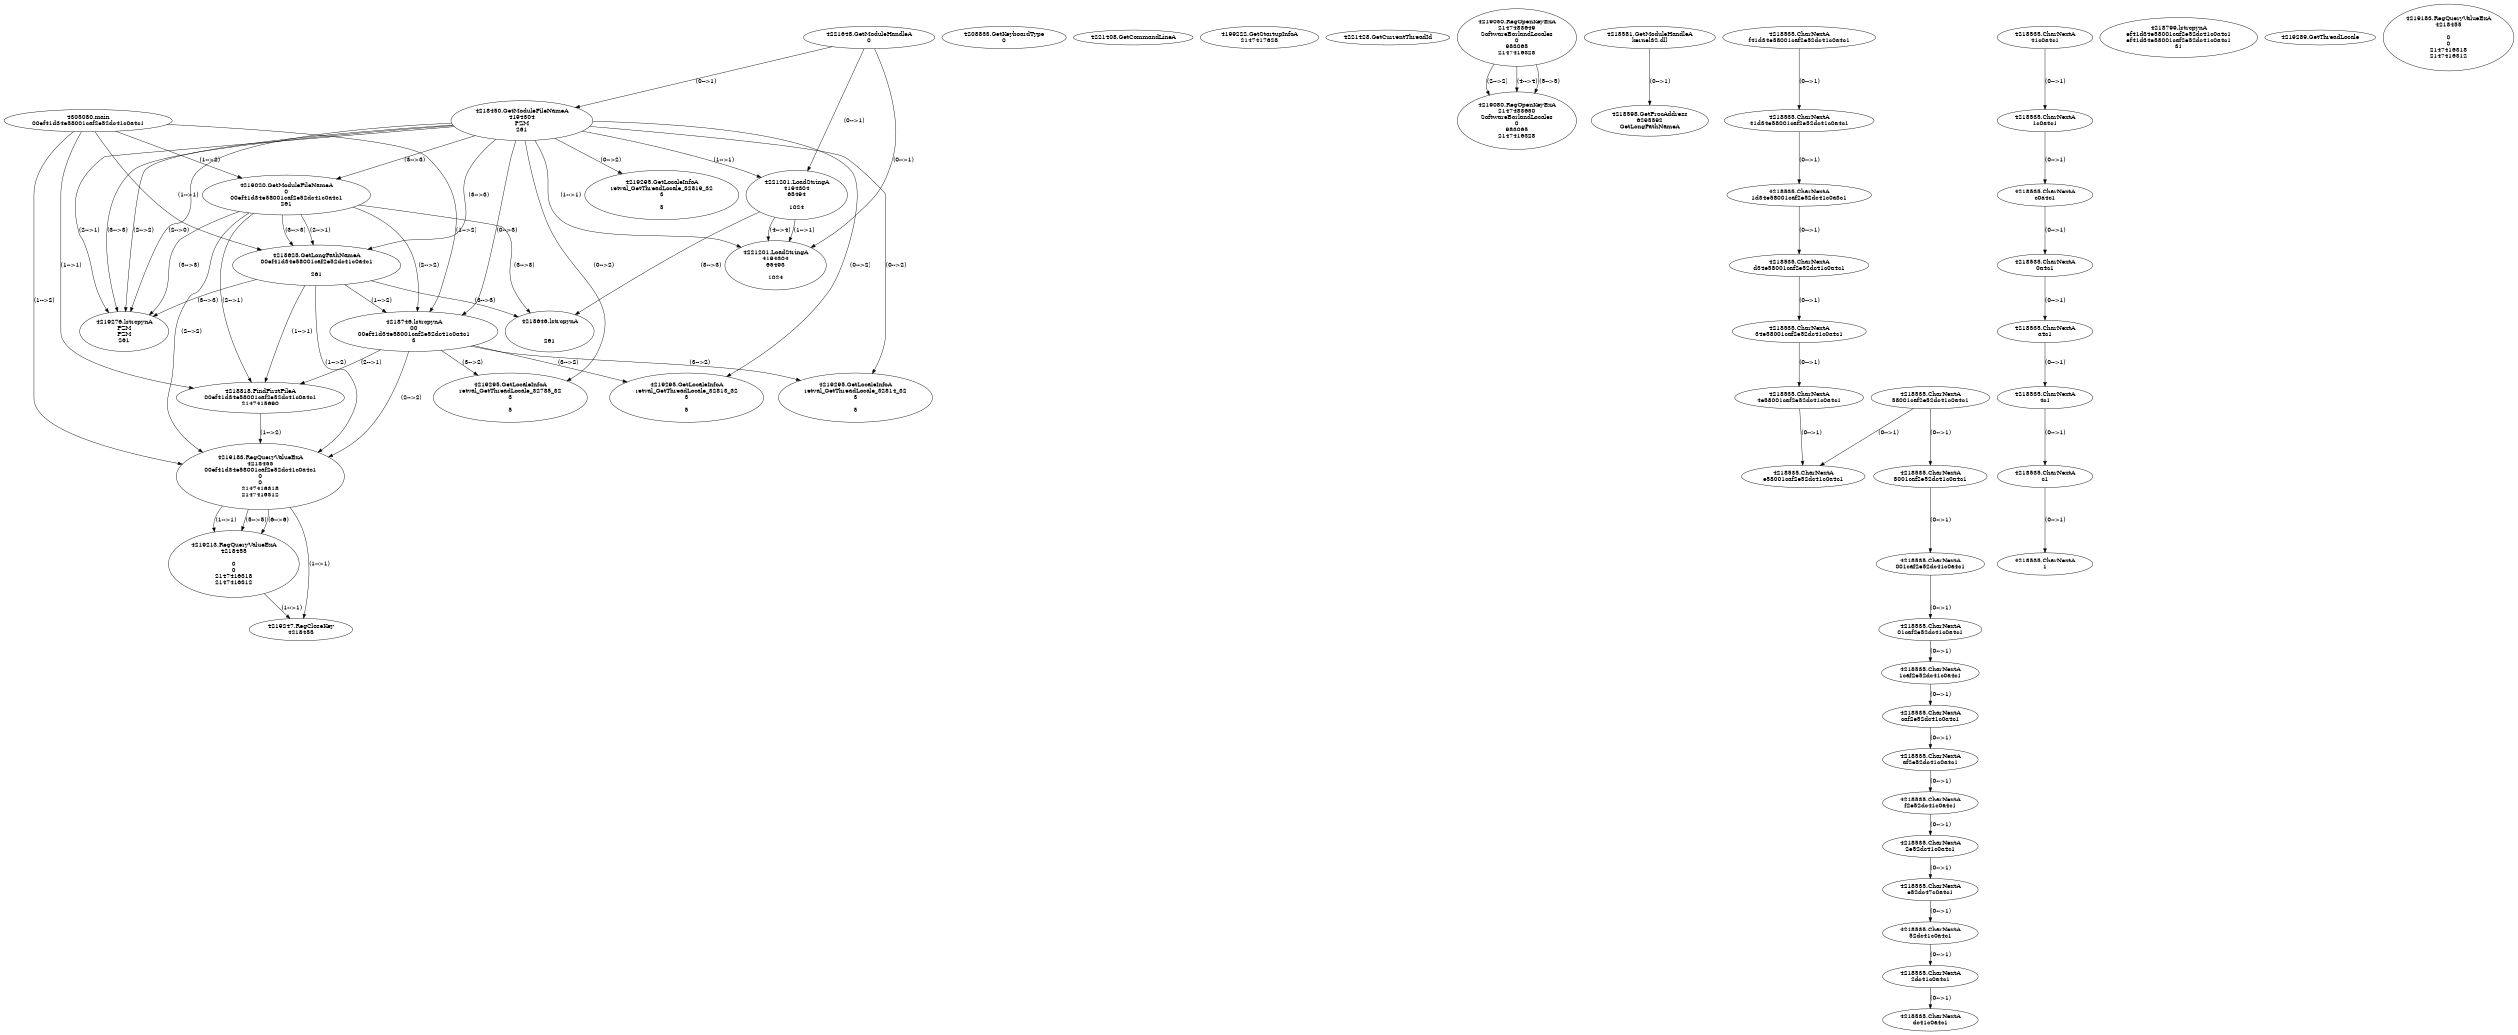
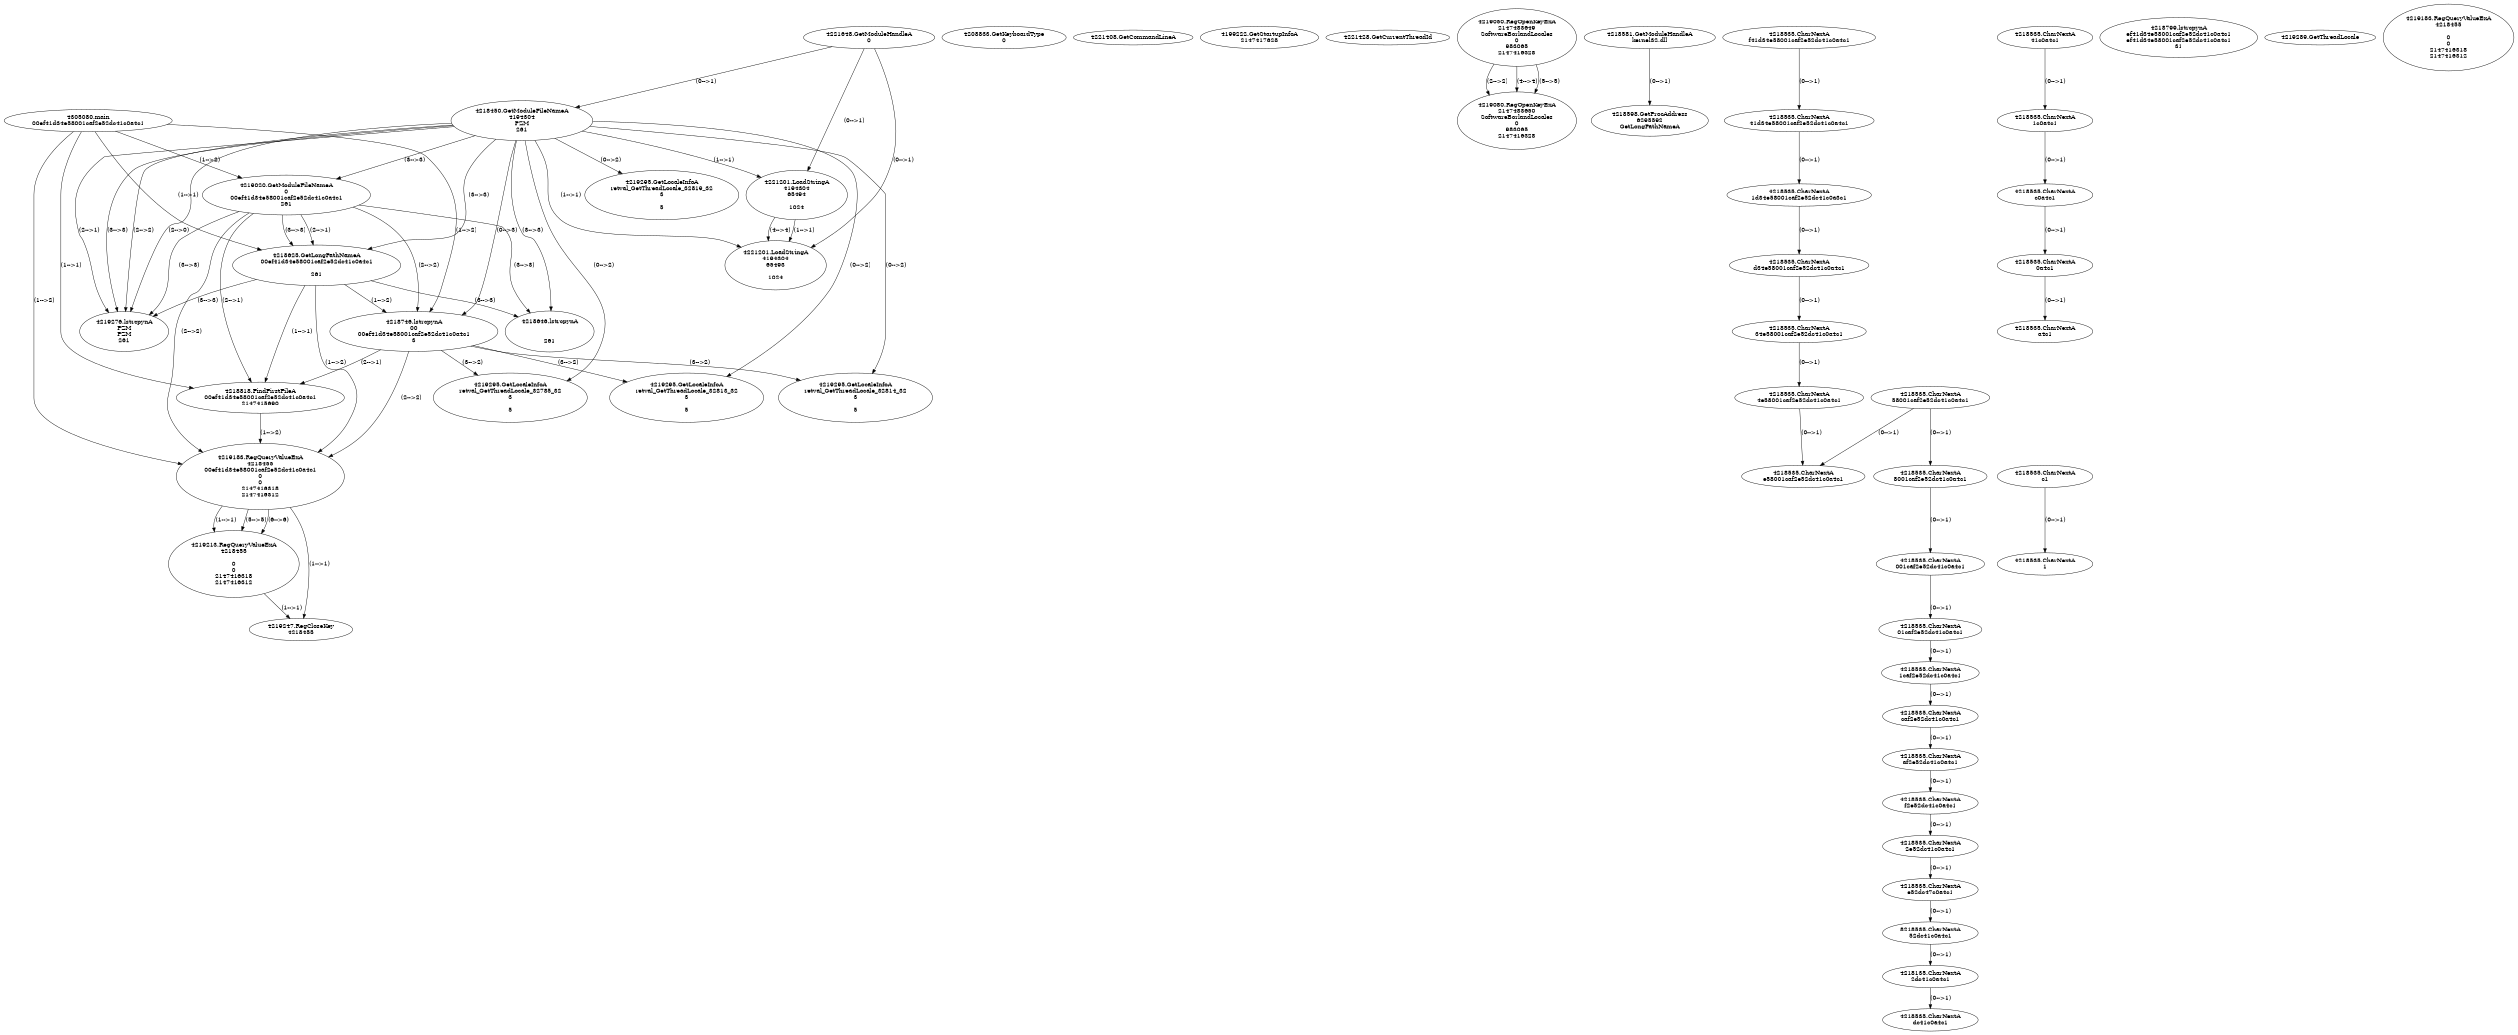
  digraph {
    n1 [label="4305080.main\n00ef41d34e58001caf2e52dc41c0a4c1"]
    n2 [label="4219020.GetModuleFileNameA\n0\n00ef41d34e58001caf2e52dc41c0a4c1\n261"]
    n3 [label="4218625.GetLongPathNameA\n00ef41d34e58001caf2e52dc41c0a4c1\n\n261"]
    n4 [label="4218746.lstrcpynA\n00\n00ef41d34e58001caf2e52dc41c0a4c1\n3"]
    n5 [label="4218818.FindFirstFileA\n00ef41d34e58001caf2e52dc41c0a4c1\n2147415690"]
    n6 [label="4219183.RegQueryValueExA\n4218455\n00ef41d34e58001caf2e52dc41c0a4c1\n0\n0\n2147416318\n2147416312"]
    n7 [label="4219276.lstrcpynA\nPZM\nPZM\n261"]
    n8 [label="4218646.lstrcpynA\n\n\n261"]
    n9 [label="4219295.GetLocaleInfoA\nretval_GetThreadLocale_32813_32\n3\n\n5"]
    n10 [label="4219295.GetLocaleInfoA\nretval_GetThreadLocale_32814_32\n3\n\n5"]
    n11 [label="4219295.GetLocaleInfoA\nretval_GetThreadLocale_32785_32\n3\n\n5"]
    n12 [label="4219213.RegQueryValueExA\n4218455\n\n0\n0\n2147416318\n2147416312"]
    n13 [label="4219247.RegCloseKey\n4218455"]
    n14 [label="4221648.GetModuleHandleA\n0"]
    n15 [label="4218450.GetModuleFileNameA\n4194304\nPZM\n261"]
    n16 [label="4221201.LoadStringA\n4194304\n65494\n\n1024"]
    n17 [label="4221201.LoadStringA\n4194304\n65493\n\n1024"]
    n18 [label="4219295.GetLocaleInfoA\nretval_GetThreadLocale_32819_32\n3\n\n5"]
    n19 [label="4208833.GetKeyboardType\n0"]
    n20 [label="4221408.GetCommandLineA\n"]
    n21 [label="4199222.GetStartupInfoA\n2147417628"]
    n22 [label="4221428.GetCurrentThreadId\n"]
    n23 [label="4219050.RegOpenKeyExA\n2147483649\nSoftware\Borland\Locales\n0\n983065\n2147416328"]
    n24 [label="4219080.RegOpenKeyExA\n2147483650\nSoftware\Borland\Locales\n0\n983065\n2147416328"]
    n25 [label="4218581.GetModuleHandleA\nkernel32.dll"]
    n26 [label="4218598.GetProcAddress\n6295592\nGetLongPathNameA"]
    n27 [label="4218535.CharNextA\nf41d34e58001caf2e52dc41c0a4c1"]
    n28 [label="4218535.CharNextA\n41d34e58001caf2e52dc41c0a4c1"]
    n29 [label="4218535.CharNextA\n1d34e58001caf2e52dc41c0a3c1"]
    n30 [label="4218535.CharNextA\nd34e58001caf2e52dc41c0a4c1"]
    n31 [label="4218535.CharNextA\n34e58001caf2e52dc41c0a4c1"]
    n32 [label="4218535.CharNextA\n4e58001caf2e52dc41c0a4c1"]
    n33 [label="4218535.CharNextA\ne58001caf2e52dc41c0a4c1"]
    n34 [label="4218535.CharNextA\n58001caf2e52dc41c0a4c1"]
    n35 [label="4218535.CharNextA\n8001caf2e52dc41c0a4c1"]
    n36 [label="4218535.CharNextA\n001caf2e52dc41c0a4c1"]
    n37 [label="4218535.CharNextA\n01caf2e52dc41c0a4c1"]
    n38 [label="4218535.CharNextA\n1caf2e52dc41c0a4c1"]
    n39 [label="4218535.CharNextA\ncaf2e52dc41c0a4c1"]
    n40 [label="4218535.CharNextA\naf2e52dc41c0a4c1"]
    n41 [label="4218535.CharNextA\nf2e52dc41c0a4c1"]
    n42 [label="4218535.CharNextA\n2e52dc41c0a4c1"]
    n43 [label="4218535.CharNextA\ne52dc47c0a4c1"]
-   n44 [label="4218535.CharNextA\n52dc41c0a4c1"]
-   n45 [label="4218535.CharNextA\n2dc41c0a4c1"]
+   n44 [label="8218535.CharNextA\n52dc41c0a4c1"]
+   n45 [label="4218135.CharNextA\n2dc41c0a4c1"]
    n46 [label="4218535.CharNextA\ndc41c0a4c1"]
    n47 [label="4218535.CharNextA\n41c0a4c1"]
    n48 [label="4218535.CharNextA\n1c0a4c1"]
    n49 [label="4218535.CharNextA\nc0a4c1"]
    n50 [label="4218535.CharNextA\n0a4c1"]
    n51 [label="4218535.CharNextA\na4c1"]
-   n52 [label="4218535.CharNextA\n4c1"]
    n53 [label="4218535.CharNextA\nc1"]
    n54 [label="4218535.CharNextA\n1"]
    n55 [label="4218799.lstrcpynA\nef41d34e58001caf2e52dc41c0a4c1\nef41d34e58001caf2e52dc41c0a4c1\n31"]
    n56 [label="4219289.GetThreadLocale\n"]
    n57 [label="4219183.RegQueryValueExA\n4218455\n\n0\n0\n2147416318\n2147416312"]
    n1 -> n2 [label="(1-->2)"]
    n1 -> n3 [label="(1-->1)"]
    n1 -> n4 [label="(1-->2)"]
    n1 -> n5 [label="(1-->1)"]
    n1 -> n6 [label="(1-->2)"]
    n2 -> n3 [label="(2-->1)"]
    n2 -> n3 [label="(3-->3)"]
    n2 -> n4 [label="(2-->2)"]
    n2 -> n5 [label="(2-->1)"]
    n2 -> n6 [label="(2-->2)"]
    n2 -> n7 [label="(3-->3)"]
    n2 -> n8 [label="(3-->3)"]
    n3 -> n4 [label="(1-->2)"]
    n3 -> n5 [label="(1-->1)"]
    n3 -> n6 [label="(1-->2)"]
    n3 -> n7 [label="(3-->3)"]
    n3 -> n8 [label="(3-->3)"]
    n4 -> n5 [label="(2-->1)"]
    n4 -> n6 [label="(2-->2)"]
    n4 -> n9 [label="(3-->2)"]
    n4 -> n10 [label="(3-->2)"]
    n4 -> n11 [label="(3-->2)"]
    n5 -> n6 [label="(1-->2)"]
    n6 -> n12 [label="(1-->1)"]
    n6 -> n12 [label="(5-->5)"]
    n6 -> n12 [label="(6-->6)"]
    n6 -> n13 [label="(1-->1)"]
    n12 -> n13 [label="(1-->1)"]
    n14 -> n15 [label="(0-->1)"]
    n14 -> n16 [label="(0-->1)"]
    n14 -> n17 [label="(0-->1)"]
    n15 -> n2 [label="(3-->3)"]
    n15 -> n3 [label="(3-->3)"]
    n15 -> n4 [label="(0-->3)"]
    n15 -> n7 [label="(2-->1)"]
    n15 -> n7 [label="(2-->2)"]
    n15 -> n7 [label="(3-->3)"]
    n15 -> n7 [label="(2-->0)"]
-   n16 -> n8 [label="(3-->3)"]
+   n15 -> n8 [label="(3-->3)"]
    n15 -> n9 [label="(0-->2)"]
    n15 -> n10 [label="(0-->2)"]
    n15 -> n11 [label="(0-->2)"]
    n15 -> n16 [label="(1-->1)"]
    n15 -> n17 [label="(1-->1)"]
    n15 -> n18 [label="(0-->2)"]
    n16 -> n17 [label="(1-->1)"]
    n16 -> n17 [label="(4-->4)"]
    n23 -> n24 [label="(2-->2)"]
    n23 -> n24 [label="(4-->4)"]
    n23 -> n24 [label="(5-->5)"]
    n25 -> n26 [label="(0-->1)"]
    n27 -> n28 [label="(0-->1)"]
    n28 -> n29 [label="(0-->1)"]
    n29 -> n30 [label="(0-->1)"]
    n30 -> n31 [label="(0-->1)"]
    n31 -> n32 [label="(0-->1)"]
    n32 -> n33 [label="(0-->1)"]
    n34 -> n33 [label="(0-->1)"]
    n34 -> n35 [label="(0-->1)"]
    n35 -> n36 [label="(0-->1)"]
    n36 -> n37 [label="(0-->1)"]
    n37 -> n38 [label="(0-->1)"]
    n38 -> n39 [label="(0-->1)"]
    n39 -> n40 [label="(0-->1)"]
    n40 -> n41 [label="(0-->1)"]
    n41 -> n42 [label="(0-->1)"]
    n42 -> n43 [label="(0-->1)"]
    n43 -> n44 [label="(0-->1)"]
    n44 -> n45 [label="(0-->1)"]
    n45 -> n46 [label="(0-->1)"]
    n47 -> n48 [label="(0-->1)"]
    n48 -> n49 [label="(0-->1)"]
    n49 -> n50 [label="(0-->1)"]
    n50 -> n51 [label="(0-->1)"]
-   n51 -> n52 [label="(0-->1)"]
-   n52 -> n53 [label="(0-->1)"]
    n53 -> n54 [label="(0-->1)"]
  }
